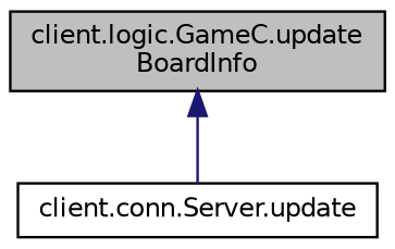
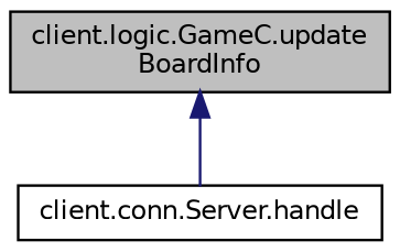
  digraph {
    rankdir=TB
    node [color=black fontname=Helvetica fontsize=10 shape=record style=filled]
    n1 [fillcolor=grey75 fontcolor=black height=0.2 label="client.logic.GameC.update\lBoardInfo" width=0.4]
-   n2 [fillcolor=white height=0.2 label="client.conn.Server.update" width=0.4]
+   n2 [fillcolor=white height=0.2 label="client.conn.Server.handle" width=0.4]
    n1 -> n2 [color=midnightblue dir=back fontname=Helvetica fontsize=10 labelfontname=Helvetica labelfontsize=10 style=solid]
  }
